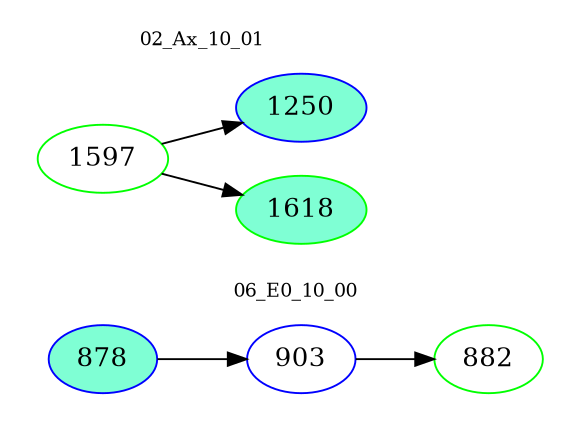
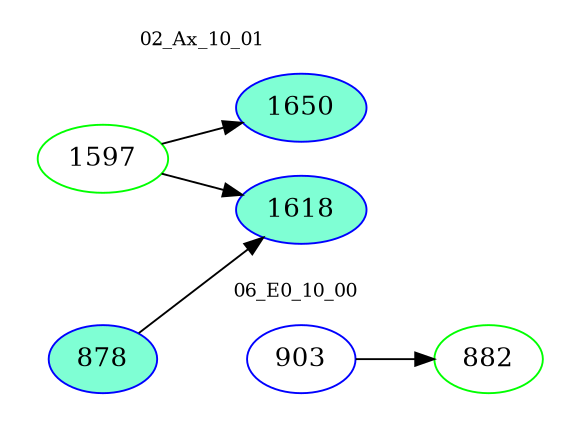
  digraph {
    rankdir=LR
    node [color=green fillcolor=white style=filled]
    edge [color=black]
    n1 [label=1597]
-   n2 [color=blue fillcolor=aquamarine label=1250]
-   n3 [fillcolor=aquamarine label=1618]
+   n2 [color=blue fillcolor=aquamarine label=1650]
+   n3 [color=blue fillcolor=aquamarine label=1618]
    n4 [color=blue fillcolor=aquamarine label=878]
    n5 [color=blue label=903]
    n6 [label=882]
    subgraph cluster_1 {
      color=white
      fontsize=10
      label="02_Ax_10_01"
      n1
      n2
      n3
    }
    subgraph cluster_2 {
      color=white
      fontsize=10
      label="06_E0_10_00"
      n4
      n5
      n6
    }
    n1 -> n2
    n1 -> n3
-   n4 -> n5
+   n4 -> n3
    n5 -> n6
  }
